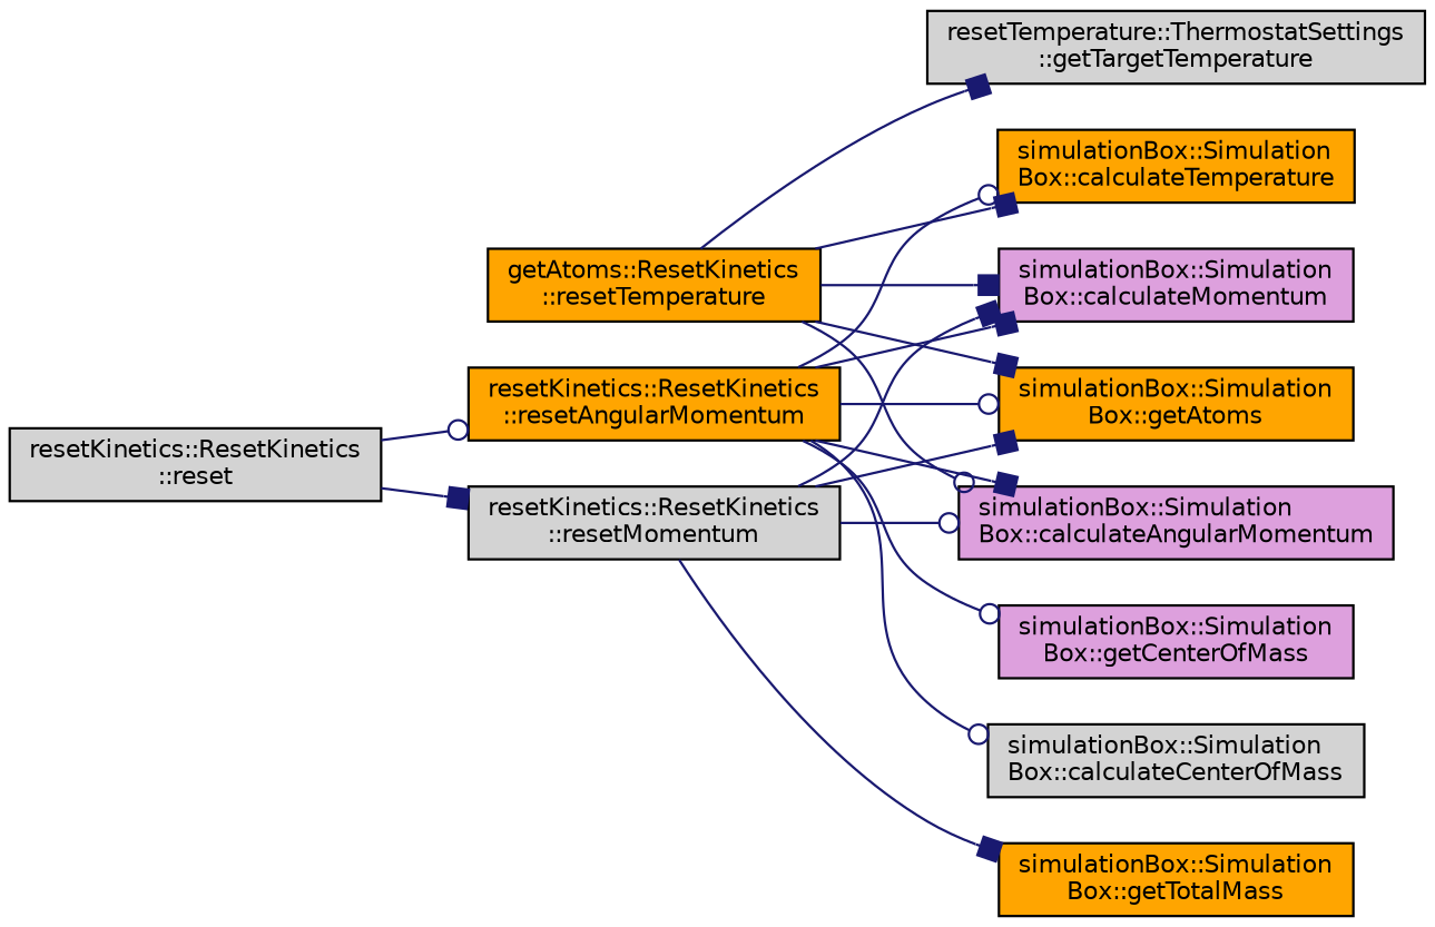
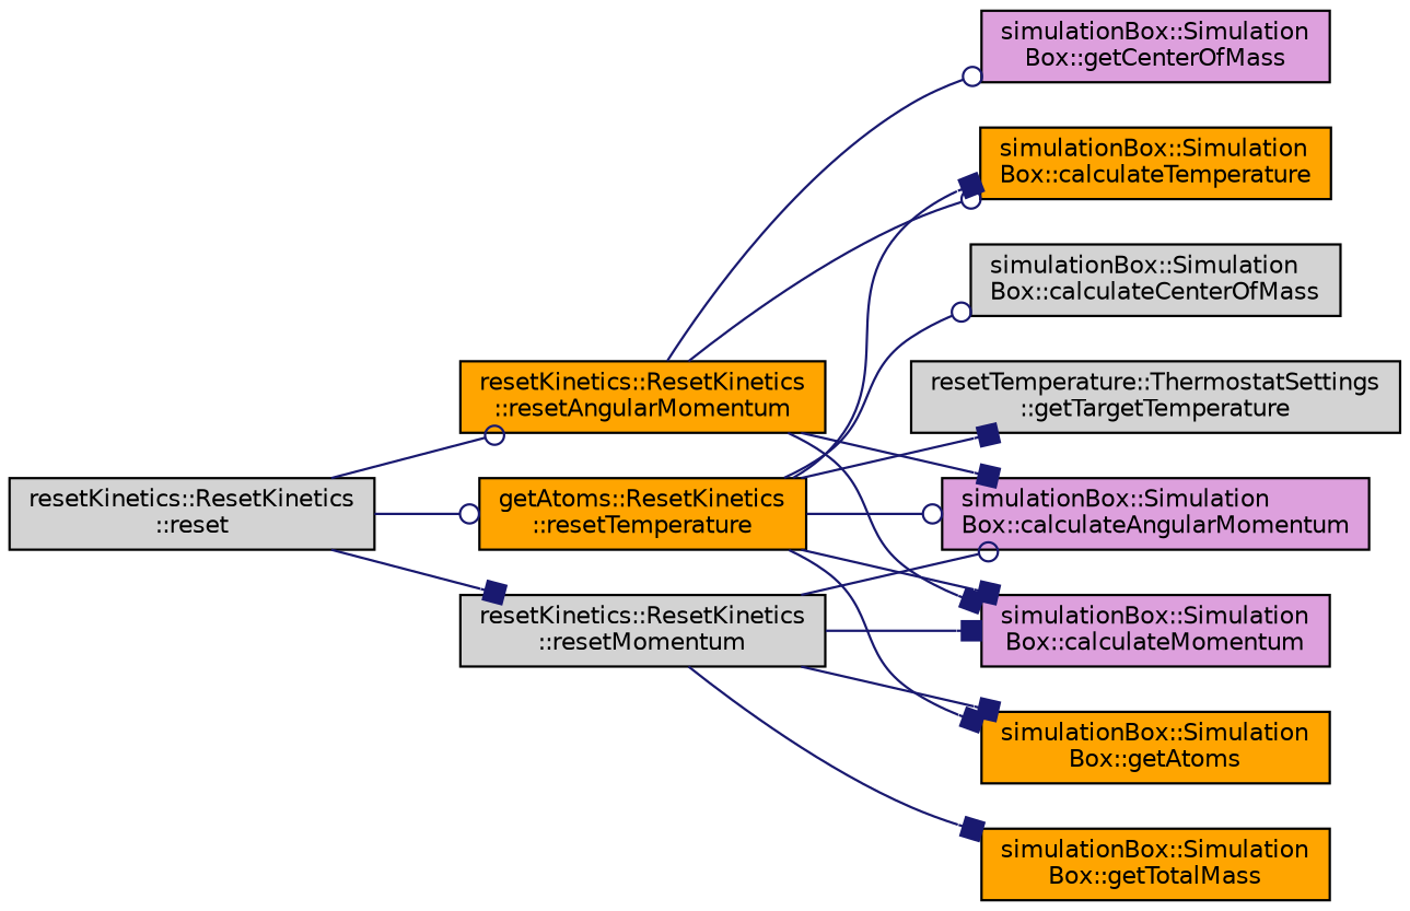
  digraph {
    rankdir=LR
    node [color=black fillcolor=orange fontname=Helvetica fontsize=10 shape=record style=filled]
    edge [arrowhead=box color=midnightblue fontname=Helvetica fontsize=10 labelfontname=Helvetica labelfontsize=10 style=solid]
    n1 [fillcolor=lightgrey fontcolor=black height=0.2 label="resetKinetics::ResetKinetics\l::reset" width=0.4]
    n2 [height=0.2 label="resetKinetics::ResetKinetics\l::resetAngularMomentum" width=0.4]
    n3 [fillcolor=lightgrey height=0.2 label="resetKinetics::ResetKinetics\l::resetMomentum" width=0.4]
    n4 [height=0.2 label="getAtoms::ResetKinetics\l::resetTemperature" width=0.4]
    n5 [fillcolor=plum height=0.2 label="simulationBox::Simulation\lBox::calculateAngularMomentum" width=0.4]
    n6 [fillcolor=lightgrey height=0.2 label="simulationBox::Simulation\lBox::calculateCenterOfMass" width=0.4]
    n7 [fillcolor=plum height=0.2 label="simulationBox::Simulation\lBox::calculateMomentum" width=0.4]
    n8 [height=0.2 label="simulationBox::Simulation\lBox::calculateTemperature" width=0.4]
    n9 [height=0.2 label="simulationBox::Simulation\lBox::getAtoms" width=0.4]
    n10 [fillcolor=plum height=0.2 label="simulationBox::Simulation\lBox::getCenterOfMass" width=0.4]
    n11 [height=0.2 label="simulationBox::Simulation\lBox::getTotalMass" width=0.4]
    n12 [fillcolor=lightgrey height=0.2 label="resetTemperature::ThermostatSettings\l::getTargetTemperature" width=0.4]
    n1 -> n2 [arrowhead=odot]
    n1 -> n3
+   n1 -> n4 [arrowhead=odot]
    n2 -> n5
-   n2 -> n6 [arrowhead=odot]
+   n4 -> n6 [arrowhead=odot]
    n2 -> n7
    n2 -> n8 [arrowhead=odot]
-   n2 -> n9 [arrowhead=odot]
    n2 -> n10 [arrowhead=odot]
    n3 -> n5 [arrowhead=odot]
    n3 -> n7
    n3 -> n9
    n3 -> n11
    n4 -> n5 [arrowhead=odot]
    n4 -> n7
    n4 -> n8
    n4 -> n9
    n4 -> n12
  }
